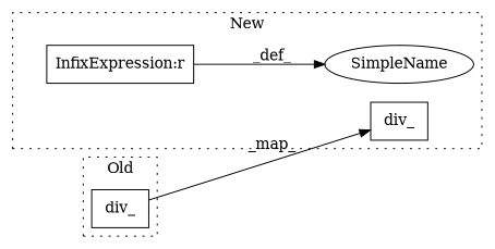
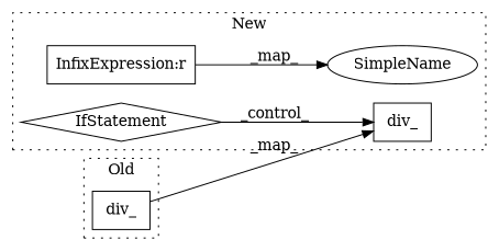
  digraph {
    rankdir=LR
    node [a=32 l="5,1" shape=box]
    n1 [label=div_ s="2991,3012"]
+   n2 [a=25 l="4,2" label=IfStatement s="2947,2971" shape=diamond]
    n3 [a=42 label=SimpleName shape=ellipse l=""]
    n4 [a=27 l=3 label="InfixExpression:r" s=2967]
    n5 [label=div_ s="2939,2960"]
    subgraph cluster_1 {
      label=New
      style=dotted
      n1
+     n2
      n3
      n4
    }
    subgraph cluster_2 {
      label=Old
      style=dotted
      n5
    }
-   n4 -> n3 [label=_def_]
+   n2 -> n1 [label=_control_]
+   n4 -> n3 [label=_map_]
    n5 -> n1 [label=_map_]
  }
